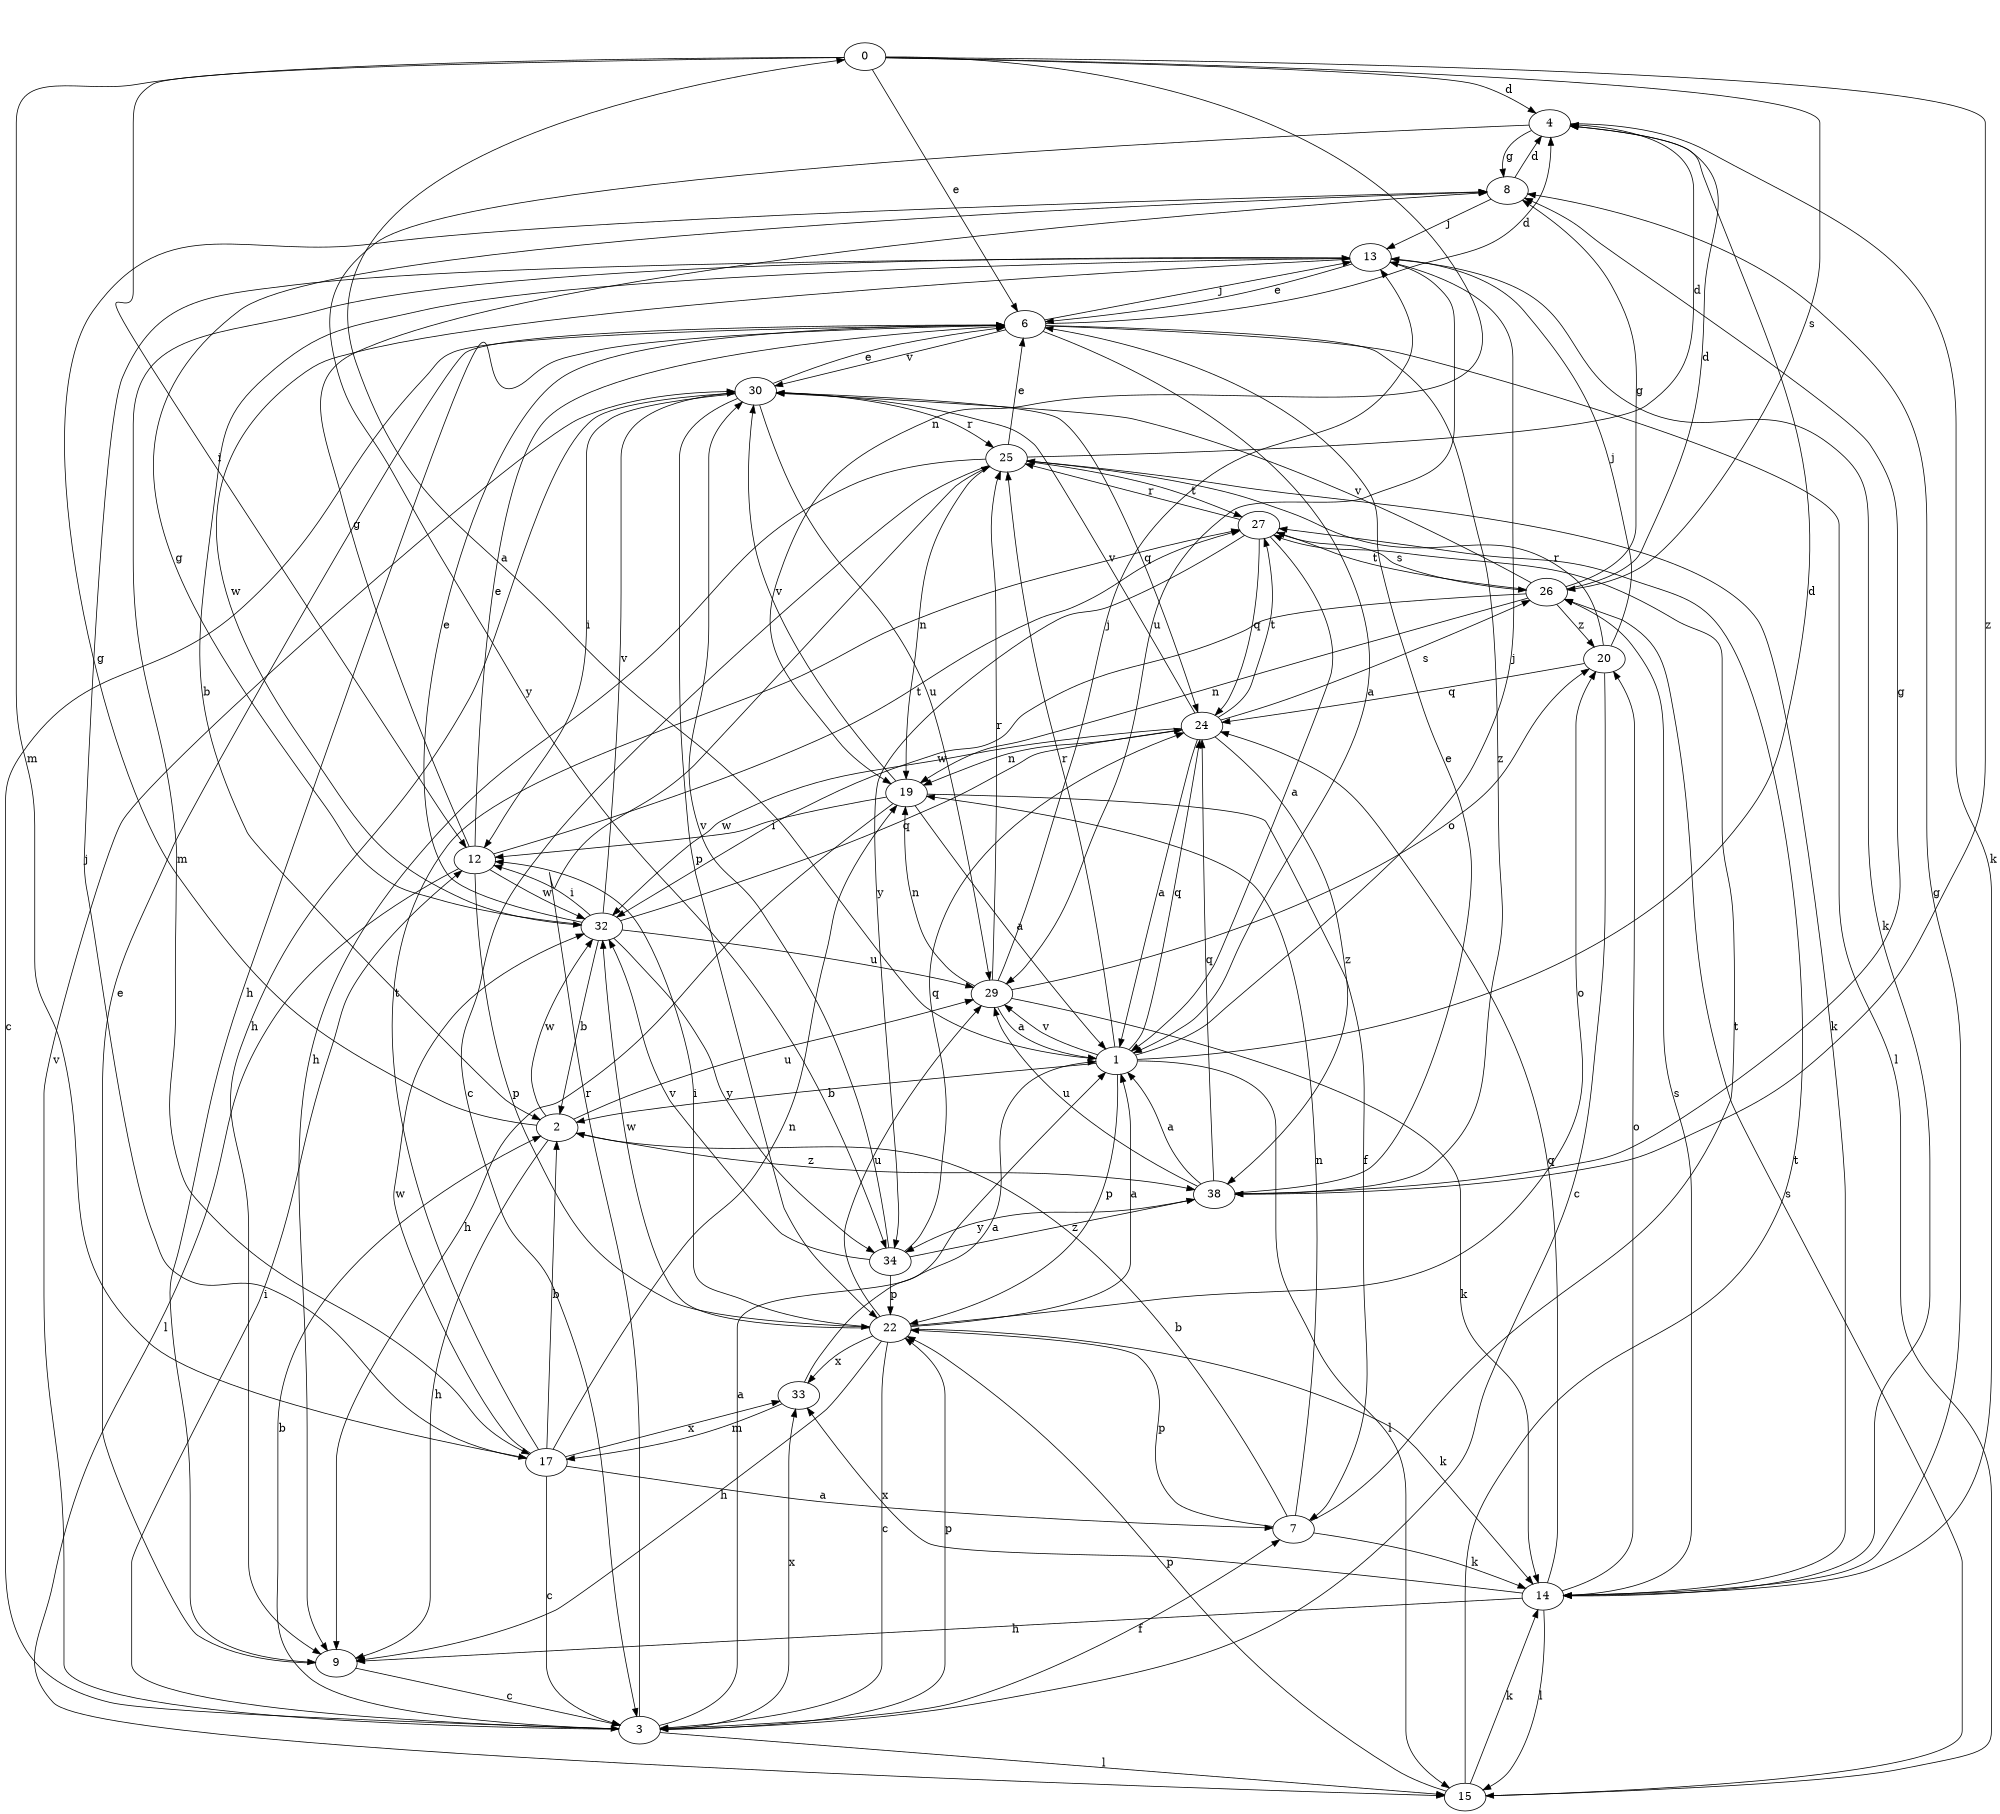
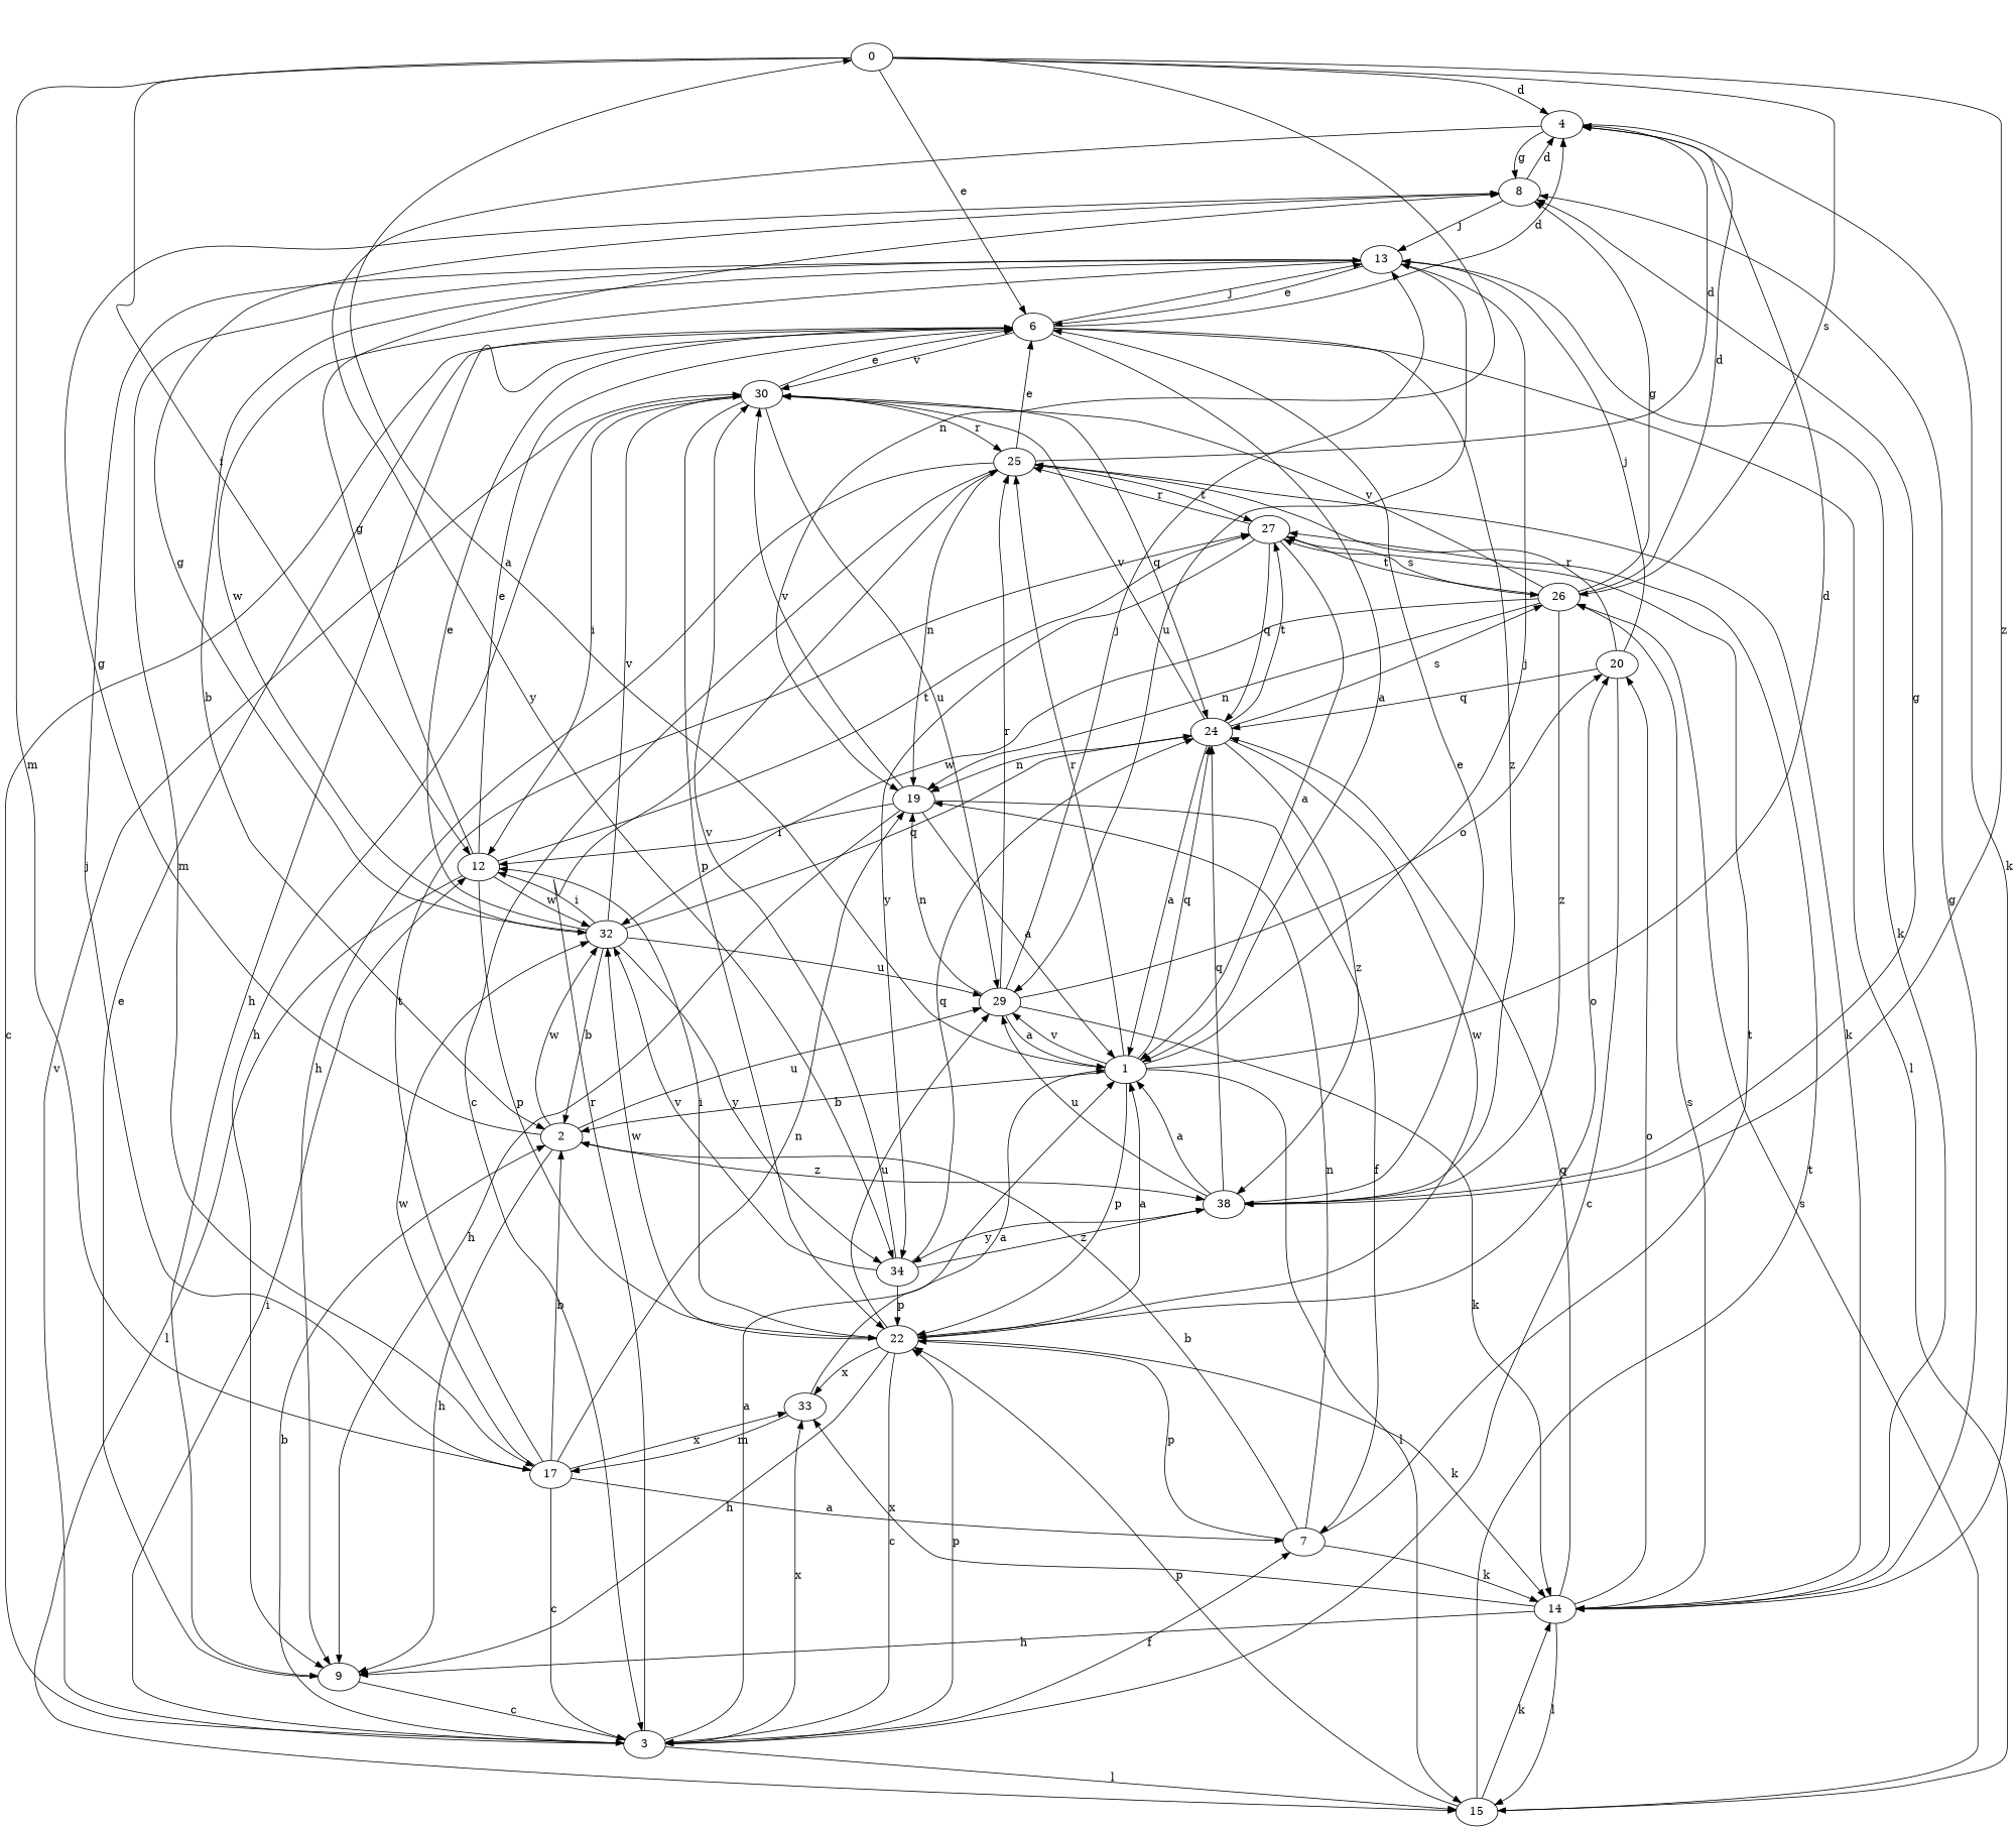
  strict digraph {
    0
    4
    6
    12
    17
    19
    26
    38
    8
    14
    34
    1
    13
    15
    9
    3
    30
    22
    32
    27
    2
    7
    33
    24
    29
    25
    20
    0 -> 4 [label=d]
    0 -> 6 [label=e]
    0 -> 12 [label=i]
    0 -> 17 [label=m]
    0 -> 19 [label=n]
    0 -> 26 [label=s]
    0 -> 38 [label=z]
    4 -> 8 [label=g]
    4 -> 14 [label=k]
    4 -> 34 [label=y]
    6 -> 4 [label=d]
    6 -> 38 [label=z]
    6 -> 1 [label=a]
    6 -> 13 [label=j]
    6 -> 15 [label=l]
    6 -> 9 [label=h]
    6 -> 3 [label=c]
    6 -> 30 [label=v]
    12 -> 6 [label=e]
    12 -> 8 [label=g]
    12 -> 15 [label=l]
    12 -> 22 [label=p]
    12 -> 32 [label=w]
    12 -> 27 [label=t]
    17 -> 19 [label=n]
    17 -> 13 [label=j]
    17 -> 3 [label=c]
    17 -> 32 [label=w]
    17 -> 27 [label=t]
    17 -> 2 [label=b]
    17 -> 7 [label=a]
    17 -> 33 [label=x]
    19 -> 12 [label=i]
    19 -> 1 [label=a]
    19 -> 9 [label=h]
    19 -> 30 [label=v]
    19 -> 7 [label=f]
    26 -> 4 [label=d]
    26 -> 19 [label=n]
-   26 -> 20 [label=z]
+   26 -> 38 [label=z]
    26 -> 8 [label=g]
    26 -> 30 [label=v]
    26 -> 32 [label=w]
    26 -> 27 [label=t]
    38 -> 6 [label=e]
    38 -> 8 [label=g]
    38 -> 34 [label=y]
    38 -> 1 [label=a]
    38 -> 24 [label=q]
    38 -> 29 [label=u]
    8 -> 4 [label=d]
    8 -> 13 [label=j]
    14 -> 26 [label=s]
    14 -> 8 [label=g]
    14 -> 15 [label=l]
    14 -> 9 [label=h]
    14 -> 33 [label=x]
    14 -> 24 [label=q]
    14 -> 20 [label=o]
    34 -> 38 [label=z]
    34 -> 30 [label=v]
    34 -> 22 [label=p]
    34 -> 32 [label=v]
    34 -> 24 [label=q]
    1 -> 0 [label=a]
    1 -> 4 [label=d]
    1 -> 13 [label=j]
    1 -> 15 [label=l]
    1 -> 22 [label=p]
    1 -> 2 [label=b]
    1 -> 24 [label=q]
    1 -> 29 [label=v]
    1 -> 25 [label=r]
    13 -> 6 [label=e]
    13 -> 17 [label=m]
    13 -> 14 [label=k]
    13 -> 32 [label=w]
    13 -> 2 [label=b]
    13 -> 29 [label=u]
    15 -> 26 [label=s]
    15 -> 14 [label=k]
    15 -> 22 [label=p]
    15 -> 27 [label=t]
    9 -> 6 [label=e]
    9 -> 3 [label=c]
    3 -> 12 [label=i]
    3 -> 1 [label=a]
    3 -> 15 [label=l]
    3 -> 30 [label=v]
    3 -> 22 [label=p]
    3 -> 2 [label=b]
    3 -> 7 [label=f]
    3 -> 33 [label=x]
    3 -> 25 [label=r]
    30 -> 6 [label=e]
    30 -> 12 [label=i]
    30 -> 9 [label=h]
    30 -> 22 [label=p]
    30 -> 24 [label=q]
    30 -> 29 [label=u]
    30 -> 25 [label=r]
    22 -> 12 [label=i]
    22 -> 14 [label=k]
    22 -> 1 [label=a]
    22 -> 9 [label=h]
    22 -> 3 [label=c]
    22 -> 32 [label=w]
    22 -> 33 [label=x]
    22 -> 29 [label=u]
    22 -> 20 [label=o]
    32 -> 6 [label=e]
    32 -> 12 [label=i]
    32 -> 8 [label=g]
    32 -> 34 [label=y]
    32 -> 30 [label=v]
    32 -> 2 [label=b]
    32 -> 24 [label=q]
    32 -> 29 [label=u]
    27 -> 26 [label=s]
    27 -> 34 [label=y]
    27 -> 1 [label=a]
    27 -> 24 [label=q]
    27 -> 25 [label=r]
    2 -> 38 [label=z]
    2 -> 8 [label=g]
    2 -> 9 [label=h]
    2 -> 32 [label=w]
    2 -> 29 [label=u]
    7 -> 19 [label=n]
    7 -> 14 [label=k]
    7 -> 22 [label=p]
    7 -> 27 [label=t]
    7 -> 2 [label=b]
    33 -> 17 [label=m]
    33 -> 1 [label=a]
    24 -> 19 [label=n]
    24 -> 26 [label=s]
    24 -> 38 [label=z]
    24 -> 1 [label=a]
    24 -> 30 [label=v]
-   24 -> 32 [label=w]
+   24 -> 22 [label=w]
    24 -> 27 [label=t]
    29 -> 19 [label=n]
    29 -> 14 [label=k]
    29 -> 1 [label=a]
    29 -> 13 [label=j]
    29 -> 25 [label=r]
    29 -> 20 [label=o]
    25 -> 4 [label=d]
    25 -> 6 [label=e]
    25 -> 19 [label=n]
    25 -> 14 [label=k]
    25 -> 9 [label=h]
    25 -> 3 [label=c]
    25 -> 27 [label=t]
    20 -> 13 [label=j]
    20 -> 3 [label=c]
    20 -> 24 [label=q]
    20 -> 25 [label=r]
  }
